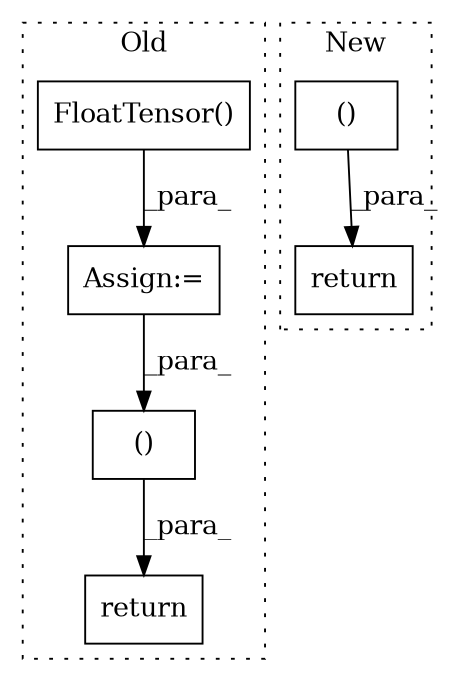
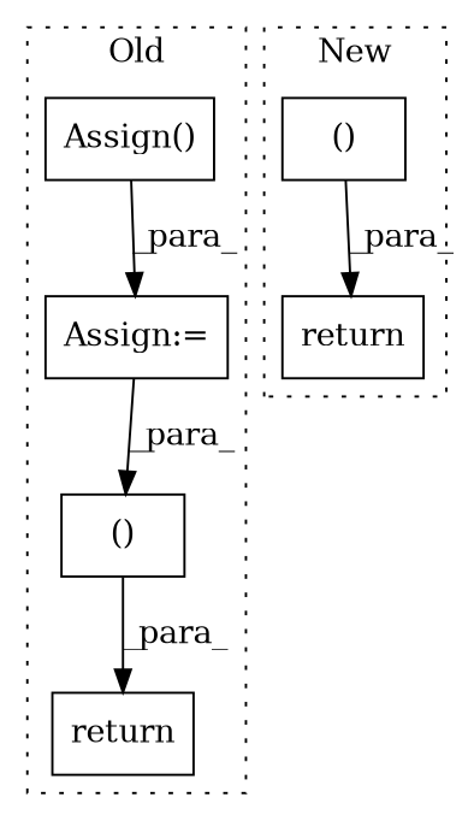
  digraph {
    node [a=54 l=7 shape=box]
-   n1 [a=75 l="18,1" label="FloatTensor()" s="370,434"]
+   n1 [a=75 l="18,1" label="Assign()" s="370,434"]
    n2 [l=25 label="()" s=534]
    n3 [a=93 label=return s=526]
    n4 [a=68 l=3 label="Assign:=" s=367]
    n5 [l=12 label="()" s=452]
    n6 [a=93 label=return s=444]
    subgraph cluster_1 {
      label=Old
      style=dotted
      n1
      n2
      n3
      n4
    }
    subgraph cluster_2 {
      label=New
      style=dotted
      n5
      n6
    }
    n1 -> n4 [label=_para_]
    n2 -> n3 [label=_para_]
    n4 -> n2 [label=_para_]
    n5 -> n6 [label=_para_]
  }
